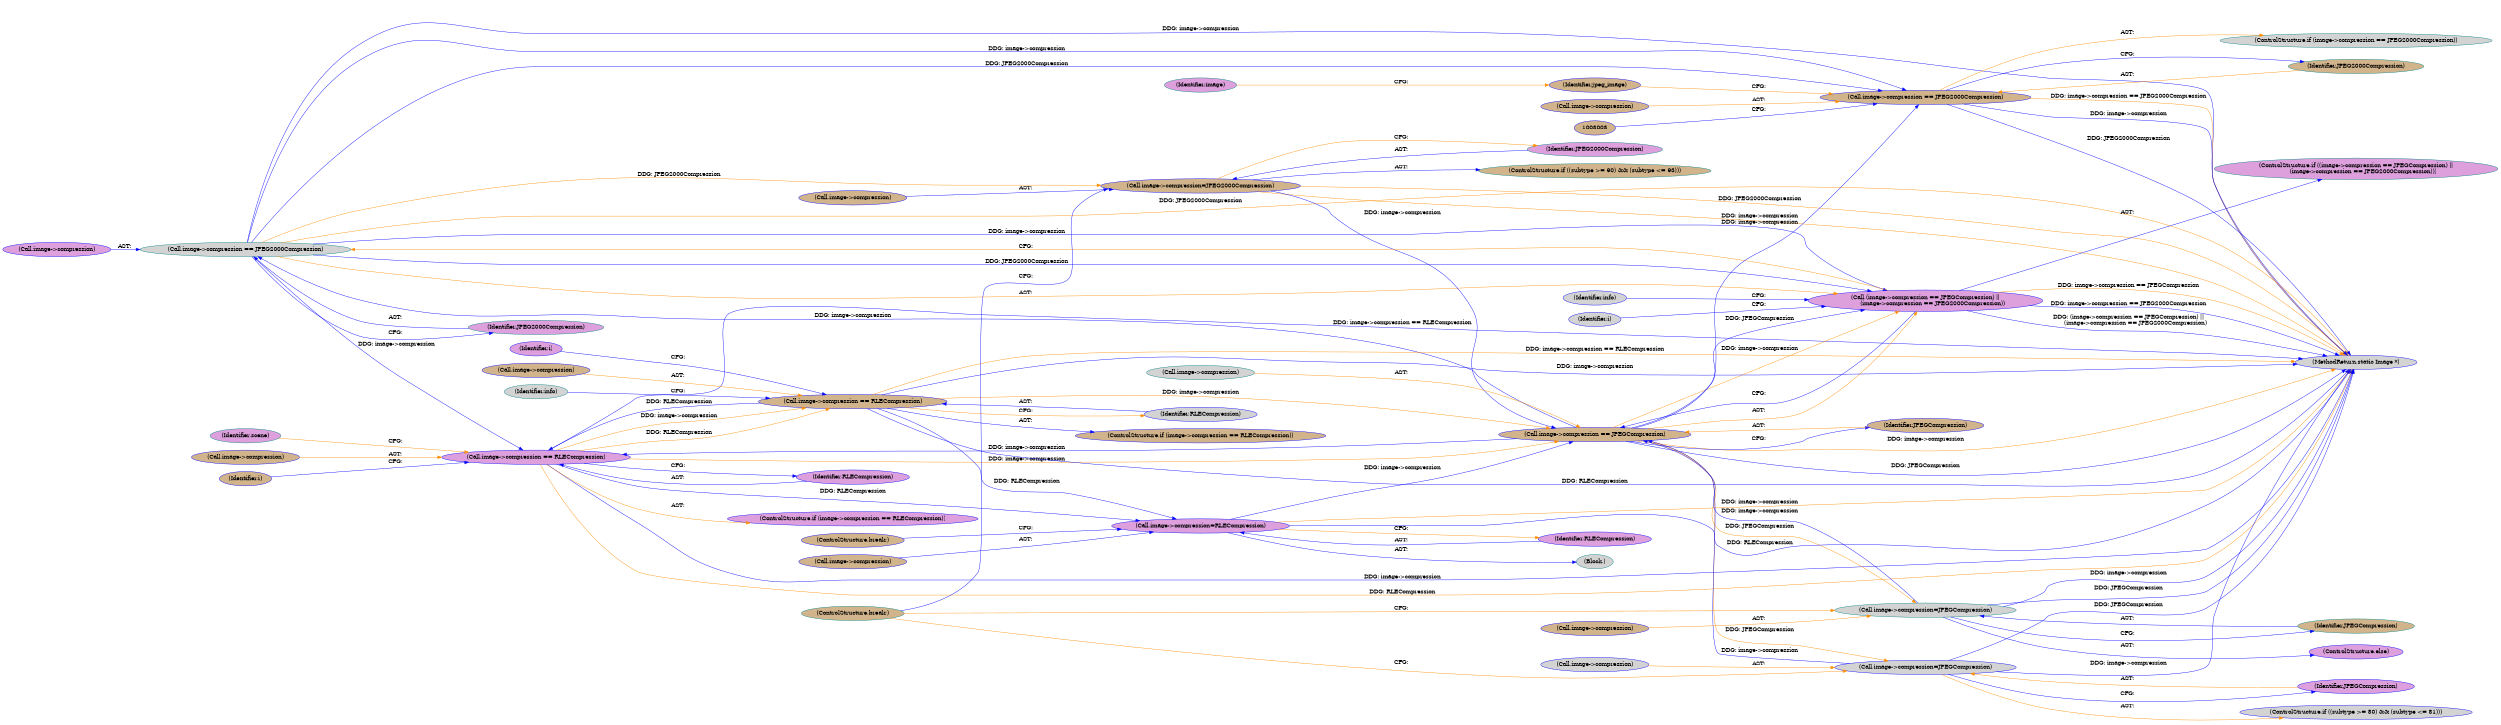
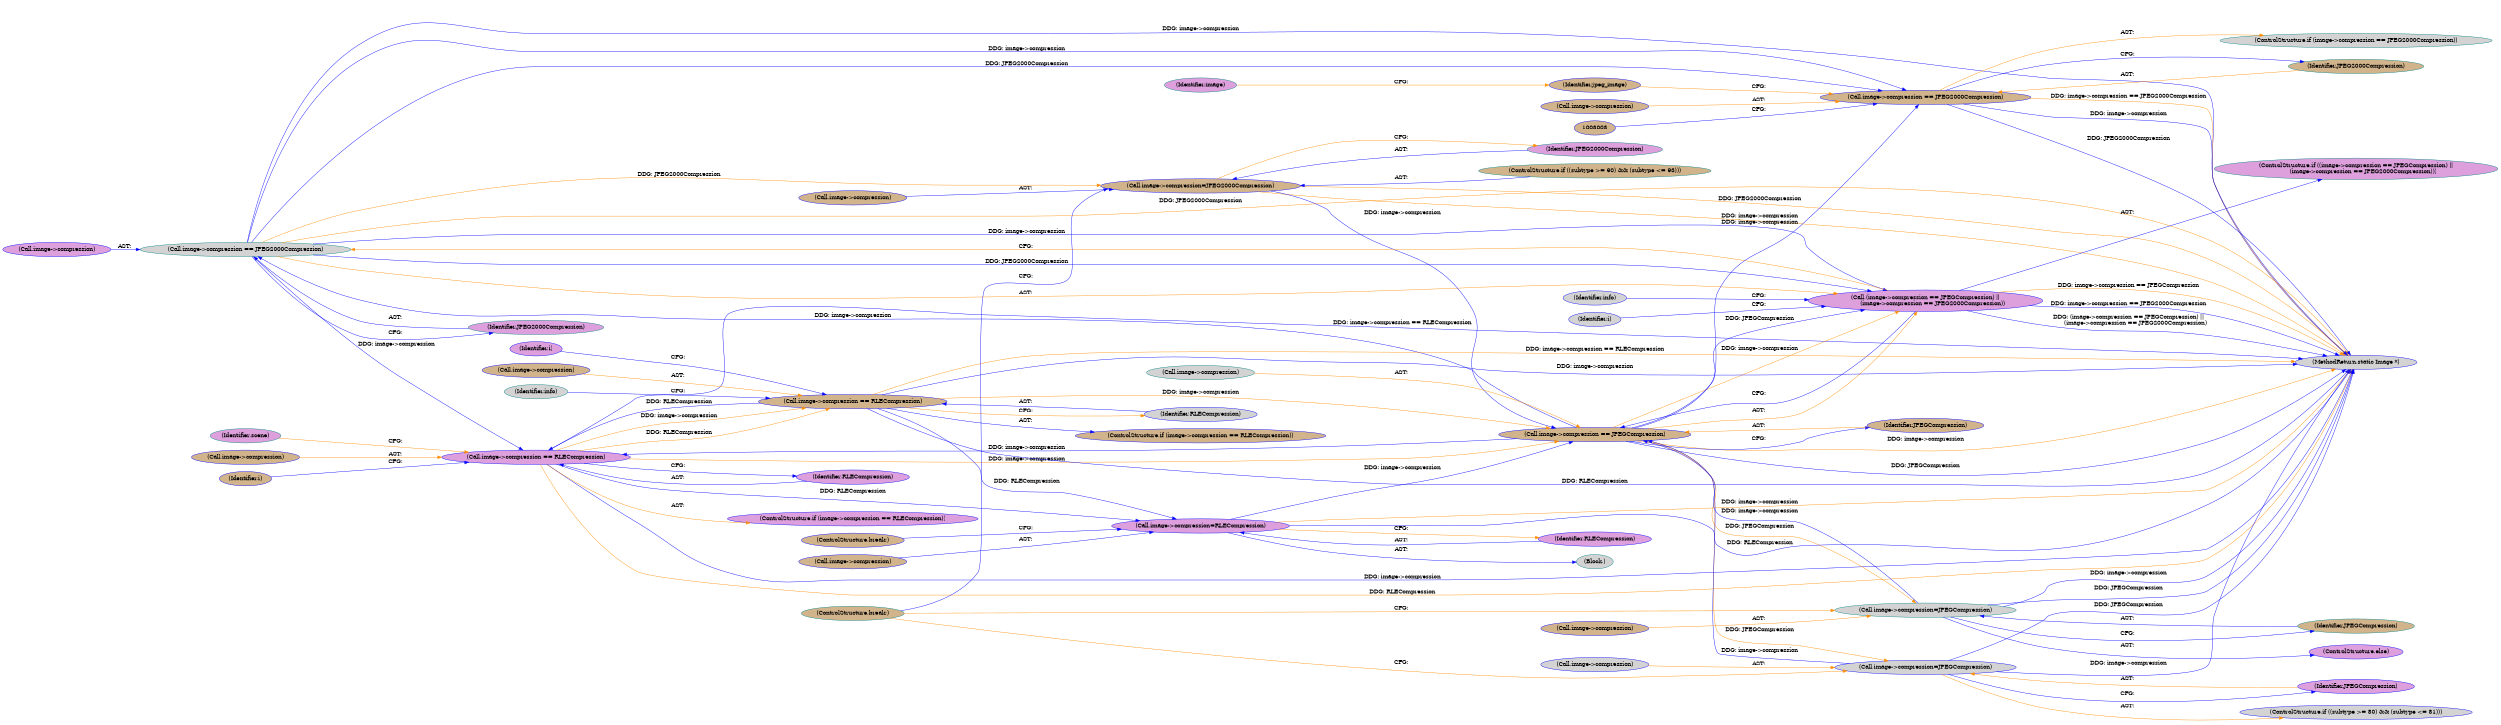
  digraph {
    rankdir=LR
    node [color=blue fillcolor=tan style=filled]
    edge [color=blue]
    n1 [color=teal fillcolor=lightgrey label="(Call,image->compression == JPEG2000Compression)"]
    n2 [fillcolor=plum label="(Call,image->compression == RLECompression)"]
    n3 [label="(Call,image->compression=JPEG2000Compression)"]
    n4 [fillcolor=plum label="(Call,(image->compression == JPEGCompression) ||\n        (image->compression == JPEG2000Compression))"]
    n5 [label="(Call,image->compression == JPEG2000Compression)"]
    n6 [fillcolor=lightgrey label="(MethodReturn,static Image *)"]
    n7 [color=teal fillcolor=plum label="(Identifier,JPEG2000Compression)"]
    n8 [label="(Call,image->compression == JPEGCompression)"]
    n9 [label="(Call,image->compression == RLECompression)"]
    n10 [fillcolor=plum label="(Call,image->compression=RLECompression)"]
    n11 [fillcolor=plum label="(Identifier,RLECompression)"]
    n12 [fillcolor=plum label="(ControlStructure,if (image->compression == RLECompression))"]
    n13 [color=teal label="(ControlStructure,if ((subtype >= 90) && (subtype <= 93)))"]
    n14 [color=teal fillcolor=plum label="(Identifier,JPEG2000Compression)"]
    n15 [color=teal fillcolor=plum label="(ControlStructure,if ((image->compression == JPEGCompression) ||\n        (image->compression == JPEG2000Compression)))"]
    n16 [color=teal fillcolor=lightgrey label="(ControlStructure,if (image->compression == JPEG2000Compression))"]
    n17 [color=teal label="(Identifier,JPEG2000Compression)"]
    n18 [color=teal fillcolor=lightgrey label="(Call,image->compression=JPEGCompression)"]
    n19 [fillcolor=lightgrey label="(Call,image->compression=JPEGCompression)"]
    n20 [label="(Identifier,JPEGCompression)"]
    n21 [fillcolor=plum label="(ControlStructure,else)"]
    n22 [color=teal label="(Identifier,JPEGCompression)"]
    n23 [fillcolor=plum label="(Identifier,JPEGCompression)"]
    n24 [fillcolor=lightgrey label="(ControlStructure,if ((subtype >= 80) && (subtype <= 81)))"]
    n25 [label="(ControlStructure,if (image->compression == RLECompression))"]
    n26 [fillcolor=lightgrey label="(Identifier,RLECompression)"]
    n27 [color=teal fillcolor=lightgrey label="(Block,)"]
    n28 [fillcolor=plum label="(Identifier,RLECompression)"]
    n29 [label="(Call,image->compression)"]
    n30 [color=teal fillcolor=plum label="(Identifier,scene)"]
    n31 [fillcolor=plum label="(Call,image->compression)"]
    n32 [color=teal fillcolor=lightgrey label="(Identifier,info)"]
    n33 [label="(Call,image->compression)"]
    n34 [label="(ControlStructure,break;)"]
    n35 [fillcolor=lightgrey label="(Identifier,i)"]
    n36 [label="(Call,image->compression)"]
    n37 [color=teal fillcolor=plum label="(Identifier,image)"]
    n38 [label="(Identifier,jpeg_image)"]
    n39 [color=teal fillcolor=lightgrey label="(Call,image->compression)"]
    n40 [fillcolor=plum label="(Identifier,i)"]
    n41 [label="(Call,image->compression)"]
    n42 [label="(Call,image->compression)"]
    n43 [fillcolor=lightgrey label="(Call,image->compression)"]
    n44 [fillcolor=lightgrey label="(Identifier,info)"]
    n45 [label="(Call,image->compression)"]
    n46 [label="(Identifier,i)"]
    n47 [color=teal label="(ControlStructure,break;)"]
    1003003
    n1 -> n2 [label="DDG: image->compression"]
    n1 -> n3 [color=darkorange label="DDG: JPEG2000Compression"]
    n1 -> n4 [color=darkorange label="AST: "]
    n1 -> n4 [label="DDG: image->compression"]
    n1 -> n4 [label="DDG: JPEG2000Compression"]
    n1 -> n5 [label="DDG: image->compression"]
    n1 -> n5 [label="DDG: JPEG2000Compression"]
    n1 -> n6 [label="DDG: image->compression"]
    n1 -> n6 [color=darkorange label="DDG: JPEG2000Compression"]
    n1 -> n7 [label="CFG: "]
    n2 -> n6 [label="DDG: image->compression == RLECompression"]
    n2 -> n6 [label="DDG: image->compression"]
    n2 -> n6 [color=darkorange label="DDG: RLECompression"]
    n2 -> n8 [color=darkorange label="DDG: image->compression"]
    n2 -> n9 [color=darkorange label="DDG: image->compression"]
    n2 -> n9 [color=darkorange label="DDG: RLECompression"]
    n2 -> n10 [label="DDG: RLECompression"]
    n2 -> n11 [label="CFG: "]
    n2 -> n12 [color=darkorange label="AST: "]
    n3 -> n6 [color=darkorange label="DDG: image->compression"]
    n3 -> n6 [color=darkorange label="DDG: JPEG2000Compression"]
    n3 -> n8 [label="DDG: image->compression"]
-   n3 -> n13 [label="AST: "]
+   n13 -> n3 [label="AST: "]
    n3 -> n14 [color=darkorange label="CFG: "]
    n4 -> n1 [color=darkorange label="CFG: "]
    n4 -> n6 [label="DDG: (image->compression == JPEGCompression) ||\n        (image->compression == JPEG2000Compression)"]
    n4 -> n6 [color=darkorange label="DDG: image->compression == JPEGCompression"]
    n4 -> n6 [label="DDG: image->compression == JPEG2000Compression"]
    n4 -> n8 [label="CFG: "]
    n4 -> n15 [label="AST: "]
    n5 -> n6 [color=darkorange label="DDG: image->compression == JPEG2000Compression"]
    n5 -> n6 [label="DDG: image->compression"]
    n5 -> n6 [label="DDG: JPEG2000Compression"]
    n5 -> n16 [color=darkorange label="AST: "]
    n5 -> n17 [label="CFG: "]
    n7 -> n1 [label="AST: "]
    n8 -> n1 [label="DDG: image->compression"]
    n8 -> n2 [label="DDG: image->compression"]
    n8 -> n4 [color=darkorange label="AST: "]
    n8 -> n4 [color=darkorange label="DDG: image->compression"]
    n8 -> n4 [label="DDG: JPEGCompression"]
    n8 -> n5 [label="DDG: image->compression"]
    n8 -> n6 [color=darkorange label="DDG: image->compression"]
    n8 -> n6 [label="DDG: JPEGCompression"]
    n8 -> n18 [color=darkorange label="DDG: JPEGCompression"]
    n8 -> n19 [color=darkorange label="DDG: JPEGCompression"]
    n8 -> n20 [label="CFG: "]
    n9 -> n2 [label="DDG: RLECompression"]
    n9 -> n6 [label="DDG: image->compression"]
    n9 -> n6 [label="DDG: RLECompression"]
    n9 -> n6 [color=darkorange label="DDG: image->compression == RLECompression"]
    n9 -> n8 [color=darkorange label="DDG: image->compression"]
    n9 -> n10 [label="DDG: RLECompression"]
    n9 -> n25 [label="AST: "]
    n9 -> n26 [color=darkorange label="CFG: "]
    n10 -> n6 [label="DDG: RLECompression"]
    n10 -> n6 [color=darkorange label="DDG: image->compression"]
    n10 -> n8 [label="DDG: image->compression"]
    n10 -> n27 [label="AST: "]
    n10 -> n28 [color=darkorange label="CFG: "]
    n11 -> n2 [label="AST: "]
    n14 -> n3 [label="AST: "]
    n17 -> n5 [color=darkorange label="AST: "]
    n18 -> n6 [label="DDG: JPEGCompression"]
    n18 -> n6 [label="DDG: image->compression"]
    n18 -> n8 [label="DDG: image->compression"]
    n18 -> n21 [label="AST: "]
    n18 -> n22 [label="CFG: "]
    n19 -> n6 [label="DDG: image->compression"]
    n19 -> n6 [label="DDG: JPEGCompression"]
    n19 -> n8 [label="DDG: image->compression"]
    n19 -> n23 [label="CFG: "]
    n19 -> n24 [color=darkorange label="AST: "]
    n20 -> n8 [color=darkorange label="AST: "]
    n22 -> n18 [label="AST: "]
    n23 -> n19 [color=darkorange label="AST: "]
    n26 -> n9 [label="AST: "]
    n28 -> n10 [label="AST: "]
    n29 -> n9 [color=darkorange label="AST: "]
    n30 -> n2 [color=darkorange label="CFG: "]
    n31 -> n1 [label="AST: "]
    n32 -> n9 [label="CFG: "]
    n33 -> n2 [color=darkorange label="AST: "]
    n34 -> n10 [label="CFG: "]
    n35 -> n4 [label="CFG: "]
    n36 -> n5 [color=darkorange label="AST: "]
    n37 -> n38 [color=darkorange label="CFG: "]
    n38 -> n5 [color=darkorange label="CFG: "]
    n39 -> n8 [color=darkorange label="AST: "]
    n40 -> n9 [label="CFG: "]
    n41 -> n10 [label="AST: "]
    n42 -> n3 [label="AST: "]
    n43 -> n19 [color=darkorange label="AST: "]
    n44 -> n4 [label="CFG: "]
    n45 -> n18 [color=darkorange label="AST: "]
    n46 -> n2 [label="CFG: "]
    n47 -> n3 [label="CFG: "]
    n47 -> n18 [color=darkorange label="CFG: "]
    n47 -> n19 [color=darkorange label="CFG: "]
    1003003 -> n5 [label="CFG: "]
  }
